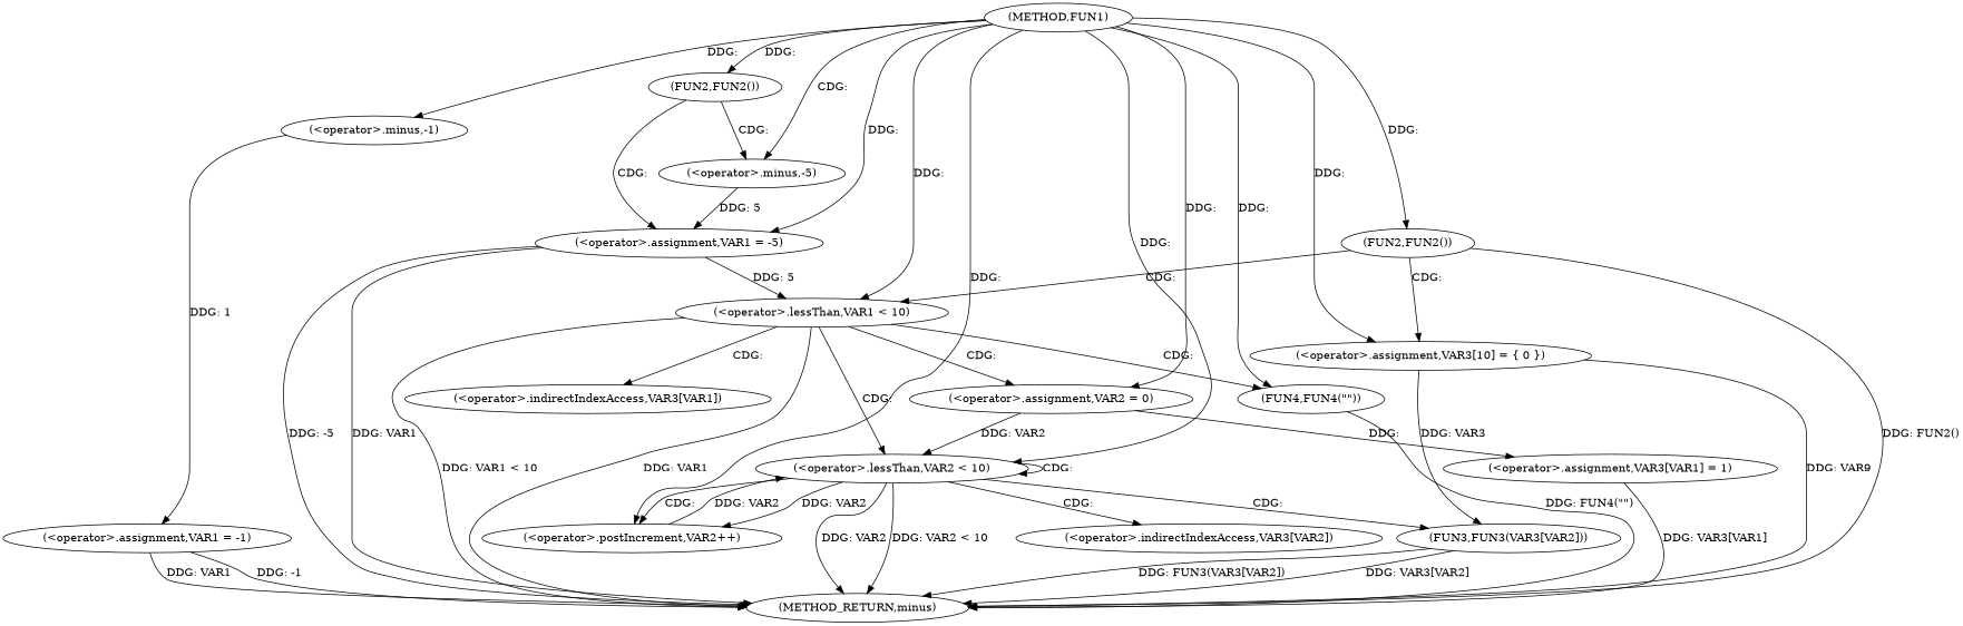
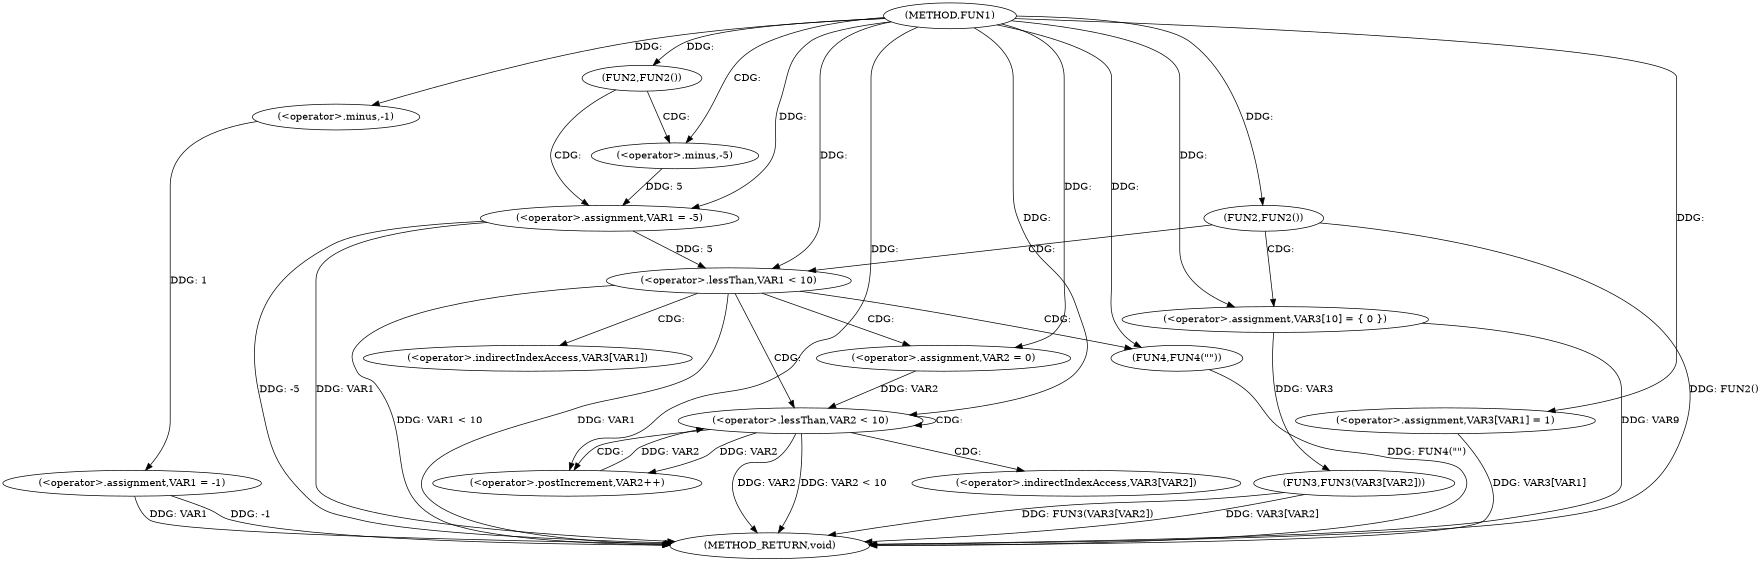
  digraph {
    n1 [label="(METHOD,FUN1)"]
    n2 [label="(<operator>.minus,-1)"]
    n3 [label="(FUN2,FUN2())"]
    n4 [label="(<operator>.assignment,VAR1 = -5)"]
    n5 [label="(<operator>.minus,-5)"]
    n6 [label="(FUN2,FUN2())"]
    n7 [label="(<operator>.assignment,VAR3[10] = { 0 })"]
    n8 [label="(<operator>.lessThan,VAR1 < 10)"]
    n9 [label="(<operator>.assignment,VAR3[VAR1] = 1)"]
    n10 [label="(<operator>.assignment,VAR2 = 0)"]
    n11 [label="(<operator>.lessThan,VAR2 < 10)"]
    n12 [label="(<operator>.postIncrement,VAR2++)"]
    n13 [label="(FUN4,FUN4(\"\"))"]
    n14 [label="(<operator>.assignment,VAR1 = -1)"]
-   n15 [label="(METHOD_RETURN,minus)"]
+   n15 [label="(METHOD_RETURN,void)"]
    n16 [label="(FUN3,FUN3(VAR3[VAR2]))"]
    n17 [label="(<operator>.indirectIndexAccess,VAR3[VAR1])"]
    n18 [label="(<operator>.indirectIndexAccess,VAR3[VAR2])"]
    n1 -> n2 [label="DDG: "]
    n1 -> n3 [label="DDG: "]
    n1 -> n4 [label="DDG: "]
    n1 -> n5 [label="CDG: "]
    n1 -> n6 [label="DDG: "]
    n1 -> n7 [label="DDG: "]
    n1 -> n8 [label="DDG: "]
-   n10 -> n9 [label="DDG: "]
+   n1 -> n9 [label="DDG: "]
    n1 -> n10 [label="DDG: "]
    n1 -> n11 [label="DDG: "]
    n1 -> n12 [label="DDG: "]
    n1 -> n13 [label="DDG: "]
    n2 -> n14 [label="DDG: 1"]
    n3 -> n4 [label="CDG: "]
    n3 -> n5 [label="CDG: "]
    n4 -> n8 [label="DDG: 5"]
    n4 -> n15 [label="DDG: VAR1"]
    n4 -> n15 [label="DDG: -5"]
    n5 -> n4 [label="DDG: 5"]
    n6 -> n7 [label="CDG: "]
    n6 -> n8 [label="CDG: "]
    n6 -> n15 [label="DDG: FUN2()"]
    n7 -> n15 [label="DDG: VAR9"]
    n7 -> n16 [label="DDG: VAR3"]
    n8 -> n10 [label="CDG: "]
    n8 -> n11 [label="CDG: "]
    n8 -> n13 [label="CDG: "]
    n8 -> n15 [label="DDG: VAR1"]
    n8 -> n15 [label="DDG: VAR1 < 10"]
    n8 -> n17 [label="CDG: "]
    n9 -> n15 [label="DDG: VAR3[VAR1]"]
    n10 -> n11 [label="DDG: VAR2"]
    n11 -> n11 [label="CDG: "]
    n11 -> n12 [label="DDG: VAR2"]
    n11 -> n12 [label="CDG: "]
    n11 -> n15 [label="DDG: VAR2"]
    n11 -> n15 [label="DDG: VAR2 < 10"]
-   n11 -> n16 [label="CDG: "]
    n11 -> n18 [label="CDG: "]
    n12 -> n11 [label="DDG: VAR2"]
    n13 -> n15 [label="DDG: FUN4(\"\")"]
    n14 -> n15 [label="DDG: VAR1"]
    n14 -> n15 [label="DDG: -1"]
    n16 -> n15 [label="DDG: FUN3(VAR3[VAR2])"]
    n16 -> n15 [label="DDG: VAR3[VAR2]"]
  }
